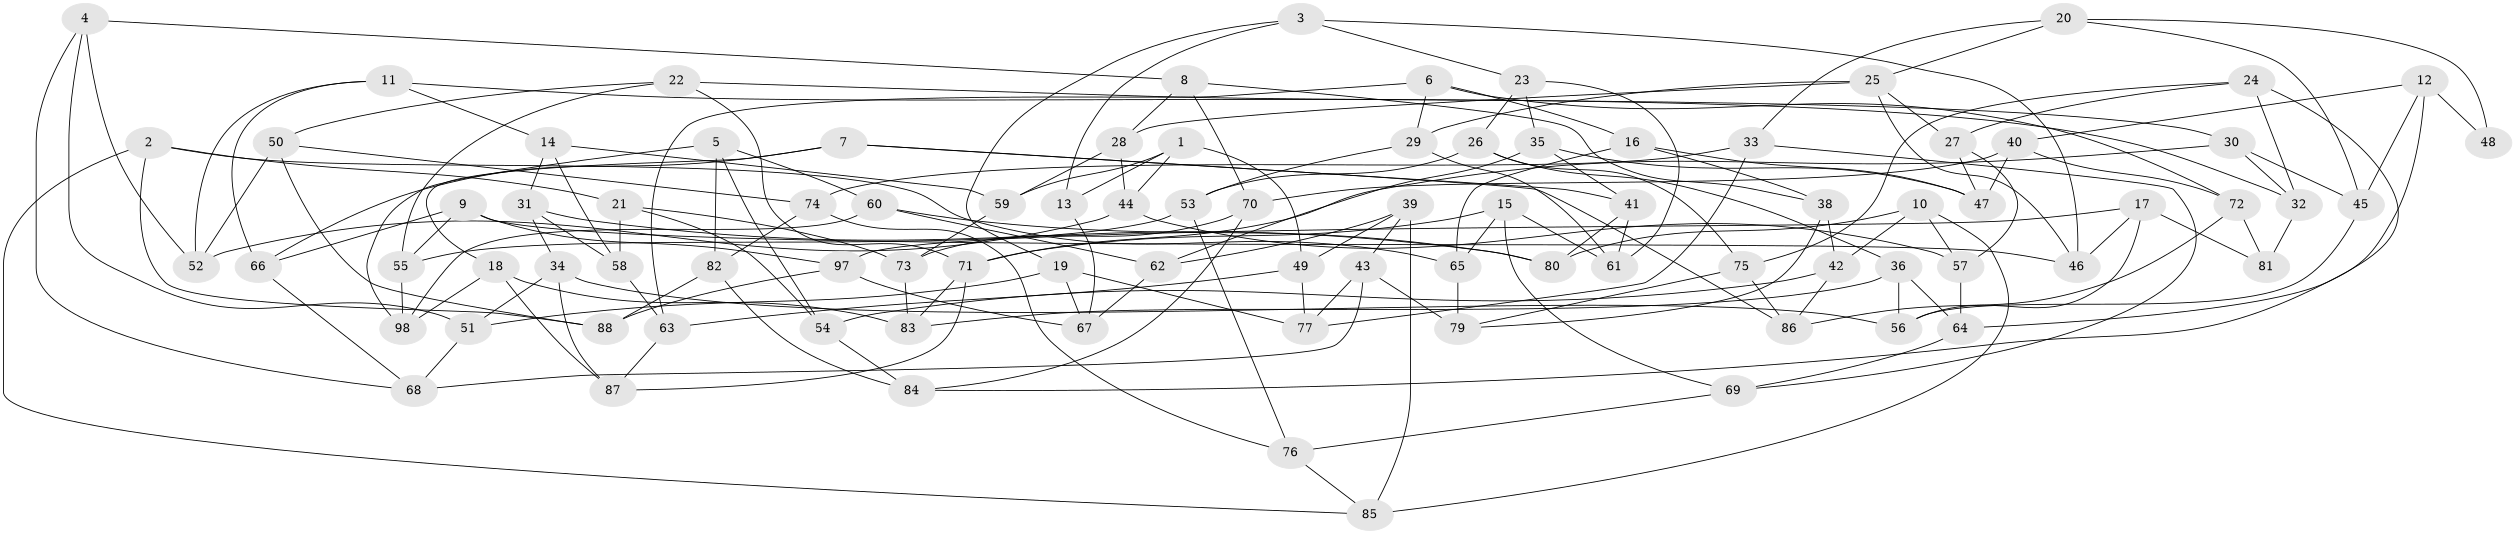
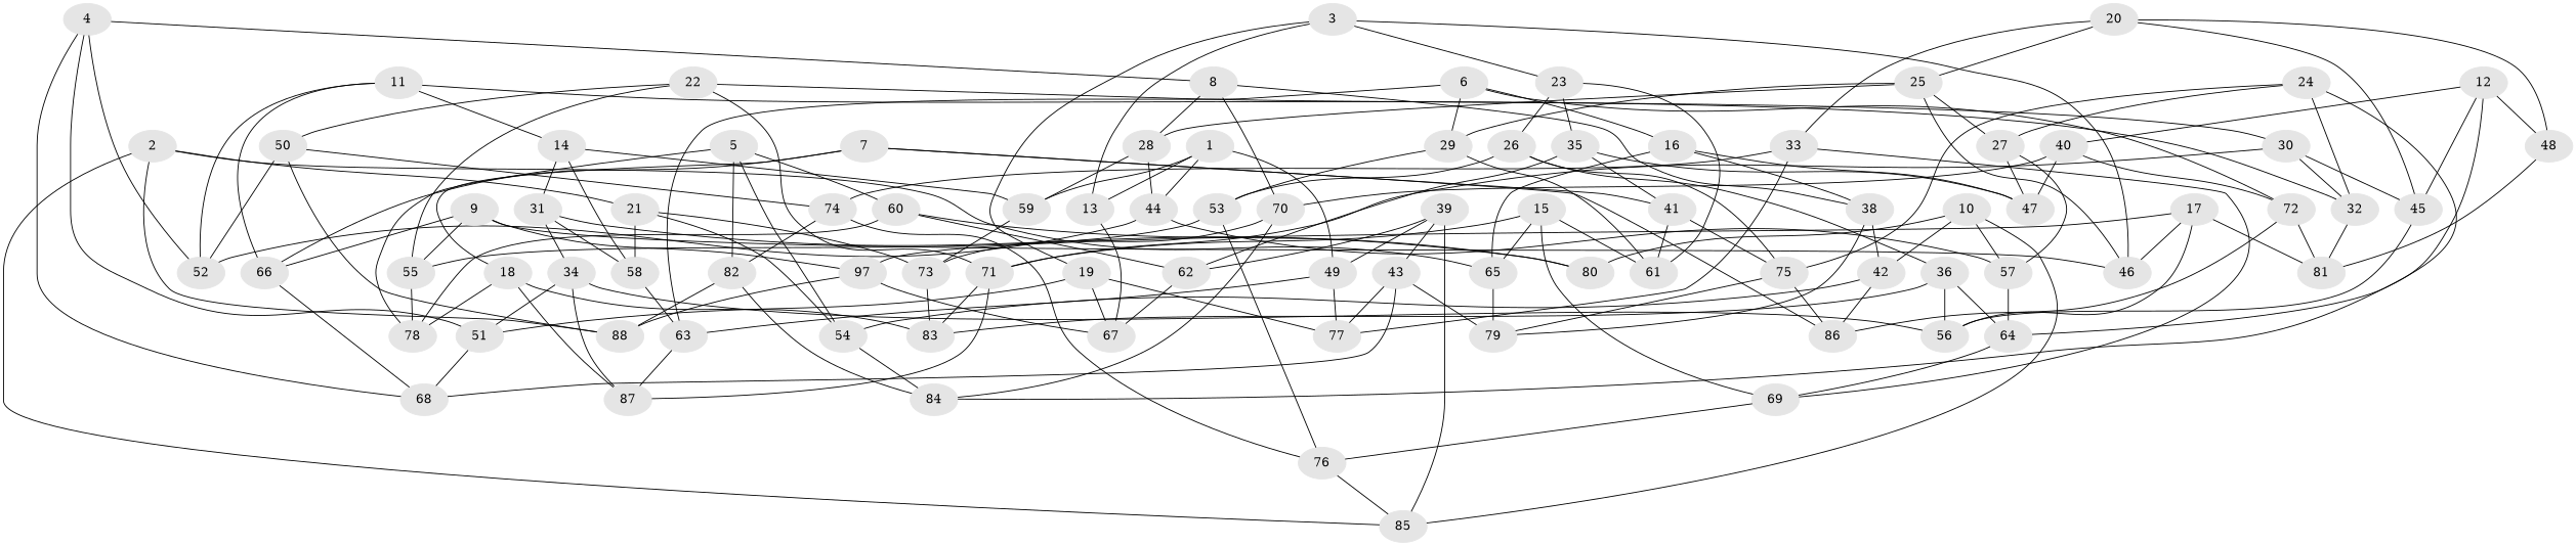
  graph {
    node [color=gray90 style=filled]
    1
    13
    44
    49
    59
    67
    52
    57
    63
    77
    73
    2
    21
    65
    85
    88
    54
    58
    79
    3
    19
    23
    46
    51
    61
    26
    35
    4
    8
    68
    28
    38
    70
    5
    60
-   78 [label=98]
+   78
    82
    84
    80
    62
    6
    16
    29
    72
    47
    53
    87
    86
    81
    7
    18
    41
    66
    83
    42
    9
    n57 [label=97]
    55
    10
    64
    11
    14
    32
    31
    12
    40
    45
    48
    56
    69
    34
    15
    71
    76
    17
    20
    25
    33
    27
    74
    22
    30
    50
    75
    36
    24
    39
    43
    1 -- 13
    1 -- 44
    1 -- 49
    1 -- 59
    13 -- 67
    44 -- 52
    44 -- 57
    49 -- 63
    49 -- 77
    59 -- 73
    57 -- 64
    63 -- 87
    73 -- 83
    2 -- 21
    2 -- 65
    2 -- 85
    2 -- 88
    21 -- 73
    21 -- 54
    21 -- 58
    65 -- 79
    54 -- 84
    58 -- 63
    3 -- 13
    3 -- 19
    3 -- 23
    3 -- 46
    19 -- 67
    19 -- 77
    19 -- 51
    23 -- 61
    23 -- 26
    23 -- 35
    51 -- 68
    26 -- 53
    26 -- 75
    26 -- 36
    35 -- 62
    35 -- 47
    35 -- 41
    4 -- 52
    4 -- 51
    4 -- 8
    4 -- 68
    8 -- 28
    8 -- 38
    8 -- 70
    28 -- 44
    28 -- 59
    38 -- 79
    38 -- 42
    70 -- 73
    70 -- 84
    5 -- 54
    5 -- 60
    5 -- 78
    5 -- 82
    60 -- 78
    60 -- 80
    60 -- 62
    82 -- 88
    82 -- 84
    62 -- 67
    6 -- 63
    6 -- 16
    6 -- 29
    6 -- 72
    16 -- 65
    16 -- 38
    16 -- 47
    29 -- 61
    29 -- 53
    72 -- 86
    72 -- 81
    53 -- 55
    53 -- 76
    7 -- 86
    7 -- 18
    7 -- 41
    7 -- 66
    18 -- 78
    18 -- 87
    18 -- 83
    41 -- 61
-   41 -- 80
+   41 -- 75
    66 -- 68
    42 -- 54
    42 -- 86
    9 -- 46
    9 -- 66
    9 -- n57
    9 -- 55
    n57 -- 67
    n57 -- 88
    55 -- 78
    10 -- 57
    10 -- 85
    10 -- 80
    10 -- 42
    64 -- 69
    11 -- 52
    11 -- 66
    11 -- 14
    11 -- 32
    14 -- 59
    14 -- 58
    14 -- 31
    32 -- 81
    31 -- 58
    31 -- 80
    31 -- 34
    12 -- 64
    12 -- 40
    12 -- 45
    12 -- 48
    40 -- 70
    40 -- 72
    40 -- 47
    45 -- 56
+   48 -- 81
    69 -- 76
    34 -- 51
    34 -- 87
    34 -- 56
    15 -- 65
    15 -- 61
    15 -- 69
    15 -- 71
    71 -- 87
    71 -- 83
    76 -- 85
    17 -- 46
    17 -- 81
    17 -- n57
    17 -- 56
    20 -- 45
    20 -- 48
    20 -- 25
    20 -- 33
    25 -- 46
    25 -- 28
    25 -- 29
    25 -- 27
    33 -- 77
    33 -- 69
    33 -- 74
    27 -- 57
    27 -- 47
    74 -- 82
    74 -- 76
    22 -- 55
    22 -- 71
    22 -- 30
    22 -- 50
    30 -- 32
    30 -- 45
    30 -- 71
    50 -- 52
    50 -- 88
    50 -- 74
    75 -- 79
    75 -- 86
    36 -- 83
    36 -- 64
    36 -- 56
    24 -- 84
    24 -- 32
    24 -- 27
    24 -- 75
    39 -- 49
    39 -- 85
    39 -- 62
    39 -- 43
    43 -- 77
    43 -- 79
    43 -- 68
  }
